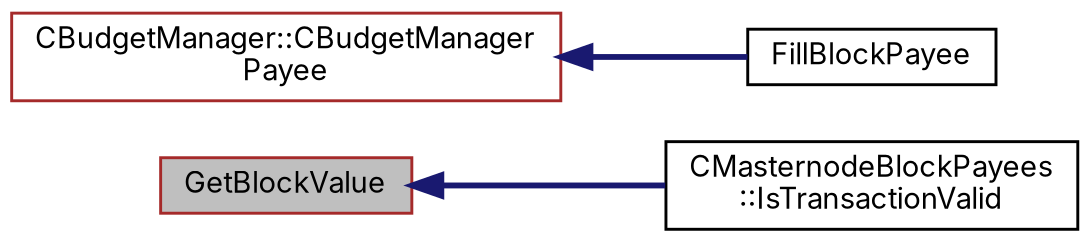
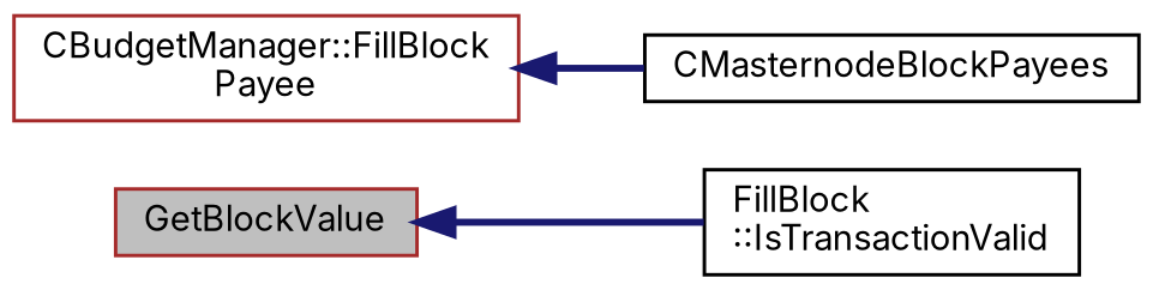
  digraph {
    fontname=Inter
    rankdir=LR
    node [color=brown fillcolor=white fontname=Inter fontsize=10 shape=record style=filled]
    edge [color=midnightblue dir=back fontname=Inter fontsize=10 labelfontname=Helvetica labelfontsize=10 style=bold]
    n1 [fillcolor=grey75 fontcolor=black height=0.2 label=GetBlockValue width=0.4]
-   n2 [color=black height=0.2 label="CMasternodeBlockPayees\l::IsTransactionValid" width=0.4]
-   n3 [height=0.2 label="CBudgetManager::CBudgetManager\lPayee" width=0.4]
-   n4 [color=black height=0.2 label=FillBlockPayee width=0.4]
+   n2 [color=black height=0.2 label="FillBlock\l::IsTransactionValid" width=0.4]
+   n3 [height=0.2 label="CBudgetManager::FillBlock\lPayee" width=0.4]
+   n4 [color=black height=0.2 label=CMasternodeBlockPayees width=0.4]
    n1 -> n2
    n3 -> n4
  }
